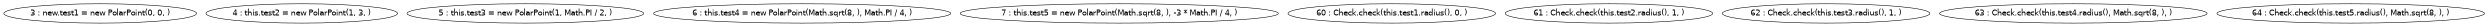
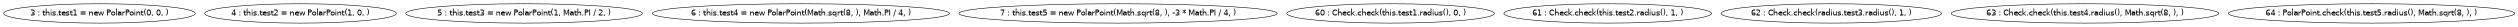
  digraph {
    fontname="DejaVu Sans"
    node [fontname="DejaVu Sans"]
-   "3 : this.test1 = new PolarPoint(0, 0, )" [label="3 : new.test1 = new PolarPoint(0, 0, )"]
-   "4 : this.test2 = new PolarPoint(1, 0, )" [label="4 : this.test2 = new PolarPoint(1, 3, )"]
+   "3 : this.test1 = new PolarPoint(0, 0, )"
+   "4 : this.test2 = new PolarPoint(1, 0, )"
    "5 : this.test3 = new PolarPoint(1, Math.PI / 2, )"
    "6 : this.test4 = new PolarPoint(Math.sqrt(8, ), Math.PI / 4, )"
    "7 : this.test5 = new PolarPoint(Math.sqrt(8, ), -3 * Math.PI / 4, )"
    "60 : Check.check(this.test1.radius(), 0, )"
    "61 : Check.check(this.test2.radius(), 1, )"
-   "62 : Check.check(this.test3.radius(), 1, )"
+   "62 : Check.check(this.test3.radius(), 1, )" [label="62 : Check.check(radius.test3.radius(), 1, )"]
    "63 : Check.check(this.test4.radius(), Math.sqrt(8, ), )"
-   "64 : Check.check(this.test5.radius(), Math.sqrt(8, ), )"
+   "64 : Check.check(this.test5.radius(), Math.sqrt(8, ), )" [label="64 : PolarPoint.check(this.test5.radius(), Math.sqrt(8, ), )"]
  }
